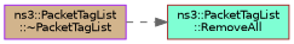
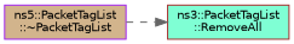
  digraph {
    rankdir=LR
    fontname="DejaVu Sans"
    node [fontname="DejaVu Sans" fontsize=10 shape=record style=filled]
-   n1 [color=purple fillcolor=tan fontcolor=black height=0.2 label="ns3::PacketTagList\l::~PacketTagList" width=0.4]
+   n1 [color=purple fillcolor=tan fontcolor=black height=0.2 label="ns5::PacketTagList\l::~PacketTagList" width=0.4]
    n2 [color=brown fillcolor=aquamarine height=0.2 label="ns3::PacketTagList\l::RemoveAll" width=0.4]
    n1 -> n2 [color=gray40 fontname="DejaVu Sans" fontsize=10 labelfontname=Helvetica labelfontsize=10 style=dashed arrowhead=normal]
  }
